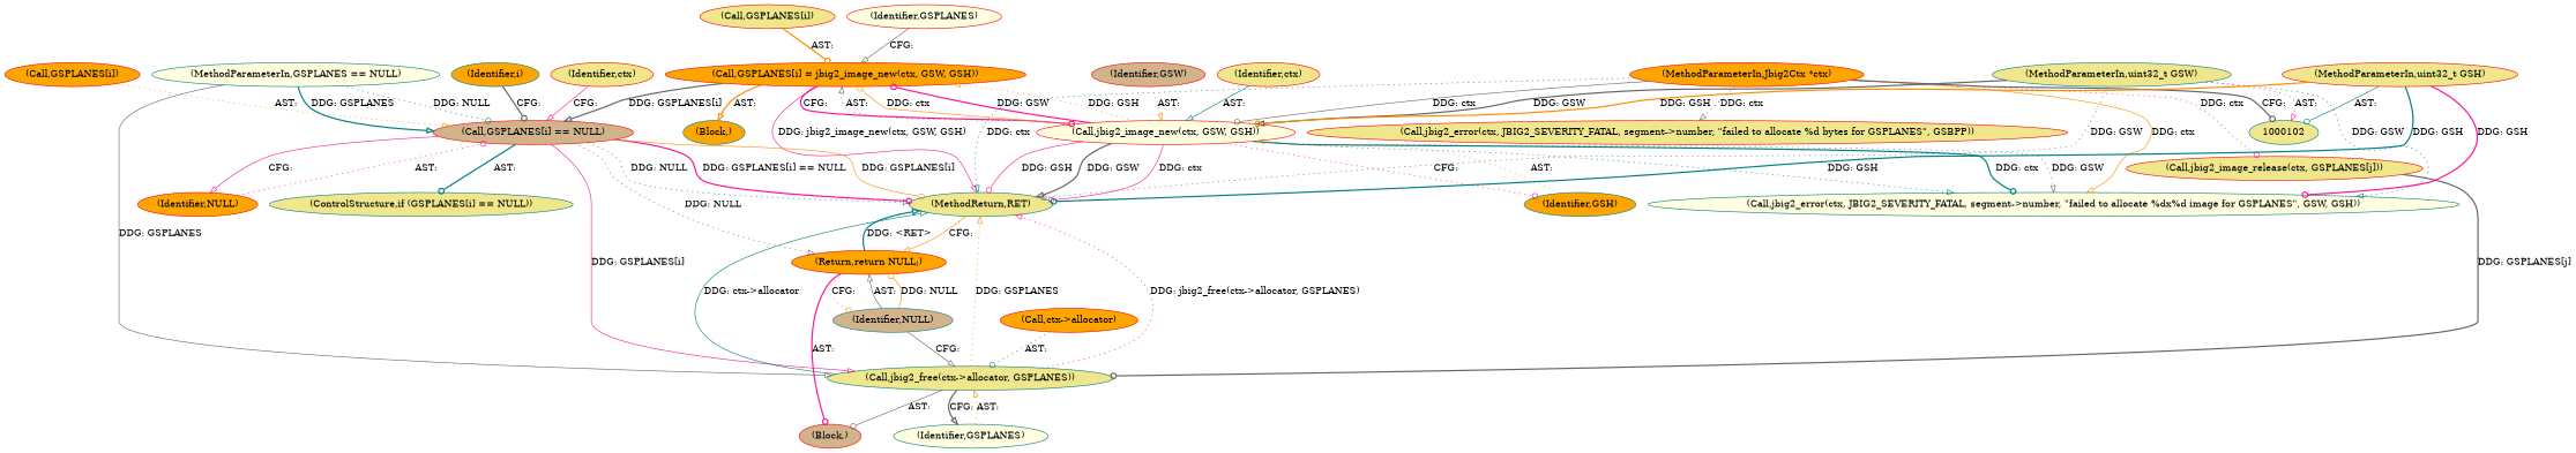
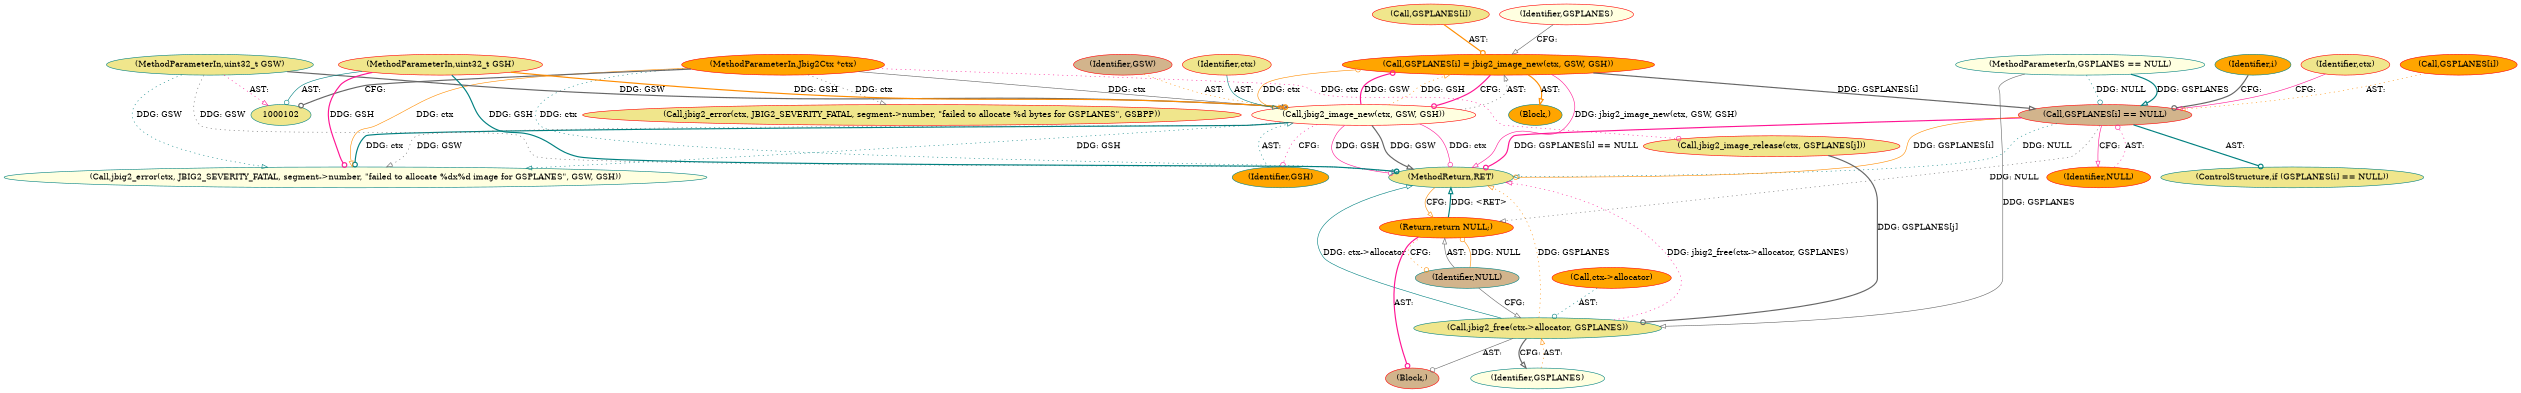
  digraph {
    node [color=red fillcolor=khaki style=filled]
    edge [arrowhead=onormal color=gray40 style=dotted]
    n1 [fillcolor=orange label="(Call,GSPLANES[i] = jbig2_image_new(ctx, GSW, GSH))"]
    n2 [fillcolor=lightyellow label="(Call,jbig2_image_new(ctx, GSW, GSH))"]
    n3 [fillcolor=tan label="(Call,GSPLANES[i] == NULL)"]
    n4 [color=teal label="(MethodReturn,RET)"]
    n5 [color=teal fillcolor=orange label="(Block,)"]
    n6 [color=teal fillcolor=lightyellow label="(Call,jbig2_error(ctx, JBIG2_SEVERITY_FATAL, segment->number, \"failed to allocate %dx%d image for GSPLANES\", GSW, GSH))"]
    n7 [color=teal fillcolor=orange label="(Identifier,GSH)"]
    n8 [color=teal label="(Call,jbig2_free(ctx->allocator, GSPLANES))"]
    n9 [fillcolor=orange label="(Return,return NULL;)"]
    n10 [fillcolor=orange label="(Identifier,NULL)"]
    n11 [color=teal label="(ControlStructure,if (GSPLANES[i] == NULL))"]
    n12 [fillcolor=orange label="(MethodParameterIn,Jbig2Ctx *ctx)"]
    n13 [label="(Call,jbig2_image_release(ctx, GSPLANES[j]))"]
    n14 [label="(Call,jbig2_error(ctx, JBIG2_SEVERITY_FATAL, segment->number, \"failed to allocate %d bytes for GSPLANES\", GSBPP))"]
    1000102 [color=teal]
    n16 [color=teal label="(MethodParameterIn,uint32_t GSW)"]
    n17 [label="(MethodParameterIn,uint32_t GSH)"]
    n18 [color=teal fillcolor=lightyellow label="(Identifier,GSPLANES)"]
    n19 [fillcolor=tan label="(Block,)"]
    n20 [color=teal fillcolor=tan label="(Identifier,NULL)"]
    n21 [label="(Call,GSPLANES[i])"]
    n22 [fillcolor=orange label="(Call,GSPLANES[i])"]
    n23 [fillcolor=tan label="(Identifier,GSW)"]
    n24 [color=teal fillcolor=lightyellow label="(MethodParameterIn,GSPLANES == NULL)"]
    n25 [fillcolor=orange label="(Call,ctx->allocator)"]
    n26 [color=teal fillcolor=orange label="(Identifier,i)"]
    n27 [fillcolor=lightyellow label="(Identifier,GSPLANES)"]
    n28 [label="(Identifier,ctx)"]
    n29 [label="(Identifier,ctx)"]
    n1 -> n2 [arrowhead=odot color=deeppink label="CFG: " style=bold]
    n1 -> n3 [label="DDG: GSPLANES[i]" style=bold]
    n1 -> n4 [color=deeppink label="DDG: jbig2_image_new(ctx, GSW, GSH)" style=solid]
    n1 -> n5 [color=darkorange label="AST: " style=bold]
    n2 -> n1 [label="AST: "]
    n2 -> n1 [arrowhead=odot color=darkorange label="DDG: ctx" style=solid]
    n2 -> n1 [arrowhead=odot color=deeppink label="DDG: GSW" style=bold]
    n2 -> n1 [color=darkorange label="DDG: GSH"]
    n2 -> n4 [arrowhead=odot color=deeppink label="DDG: ctx" style=solid]
    n2 -> n4 [arrowhead=odot color=deeppink label="DDG: GSH" style=solid]
    n2 -> n4 [label="DDG: GSW" style=bold]
    n2 -> n6 [arrowhead=odot color=teal label="DDG: ctx" style=bold]
    n2 -> n6 [label="DDG: GSW"]
    n2 -> n6 [color=teal label="DDG: GSH"]
    n2 -> n7 [arrowhead=odot color=deeppink label="CFG: "]
    n3 -> n4 [color=teal label="DDG: NULL"]
    n3 -> n4 [arrowhead=odot color=deeppink label="DDG: GSPLANES[i] == NULL" style=bold]
    n3 -> n4 [arrowhead=odot color=darkorange label="DDG: GSPLANES[i]" style=solid]
-   n3 -> n8 [color=deeppink label="DDG: GSPLANES[i]" style=solid]
    n3 -> n9 [label="DDG: NULL"]
    n3 -> n10 [color=deeppink label="CFG: " style=solid]
    n3 -> n11 [arrowhead=odot color=teal label="AST: " style=bold]
    n4 -> n9 [color=darkorange label="CFG: " style=solid]
-   n7 -> n2 [color=darkorange label="AST: "]
+   n7 -> n2 [color=teal label="AST: "]
    n8 -> n4 [color=teal label="DDG: ctx->allocator" style=solid]
    n8 -> n4 [color=darkorange label="DDG: GSPLANES"]
    n8 -> n4 [color=deeppink label="DDG: jbig2_free(ctx->allocator, GSPLANES)"]
    n8 -> n18 [label="CFG: " style=bold]
    n8 -> n19 [arrowhead=odot label="AST: " style=solid]
    n9 -> n4 [color=teal label="DDG: <RET>" style=bold]
    n9 -> n19 [arrowhead=odot color=deeppink label="AST: " style=bold]
    n9 -> n20 [arrowhead=odot color=darkorange label="CFG: "]
    n10 -> n3 [arrowhead=odot color=deeppink label="AST: "]
    n12 -> n2 [arrowhead=odot label="DDG: ctx" style=solid]
    n12 -> n4 [color=teal label="DDG: ctx"]
    n12 -> n6 [color=darkorange label="DDG: ctx" style=solid]
    n12 -> n13 [arrowhead=odot color=deeppink label="DDG: ctx"]
    n12 -> n14 [label="DDG: ctx"]
    n12 -> 1000102 [arrowhead=odot label="CFG: " style=bold]
    n13 -> n8 [arrowhead=odot label="DDG: GSPLANES[j]" style=bold]
    n16 -> n2 [label="DDG: GSW" style=bold]
    n16 -> n4 [arrowhead=odot label="DDG: GSW"]
    n16 -> n6 [color=teal label="DDG: GSW"]
    n16 -> 1000102 [color=deeppink label="AST: "]
    n17 -> n2 [arrowhead=odot color=darkorange label="DDG: GSH" style=bold]
    n17 -> n4 [arrowhead=odot color=teal label="DDG: GSH" style=bold]
    n17 -> n6 [arrowhead=odot color=deeppink label="DDG: GSH" style=bold]
    n17 -> 1000102 [arrowhead=odot color=teal label="AST: " style=solid]
    n18 -> n8 [color=darkorange label="AST: "]
    n20 -> n8 [label="CFG: " style=solid]
    n20 -> n9 [label="AST: " style=solid]
    n20 -> n9 [arrowhead=odot color=darkorange label="DDG: NULL" style=solid]
    n21 -> n1 [arrowhead=odot color=darkorange label="AST: " style=bold]
    n22 -> n3 [color=darkorange label="AST: "]
    n23 -> n2 [color=darkorange label="AST: "]
    n24 -> n3 [color=teal label="DDG: GSPLANES" style=bold]
    n24 -> n3 [arrowhead=odot color=teal label="DDG: NULL"]
    n24 -> n8 [label="DDG: GSPLANES" style=solid]
    n25 -> n8 [arrowhead=odot color=teal label="AST: "]
    n26 -> n3 [arrowhead=odot label="CFG: " style=bold]
    n27 -> n1 [label="CFG: " style=solid]
    n28 -> n2 [color=teal label="AST: " style=solid]
    n29 -> n3 [color=deeppink label="CFG: " style=solid]
  }
